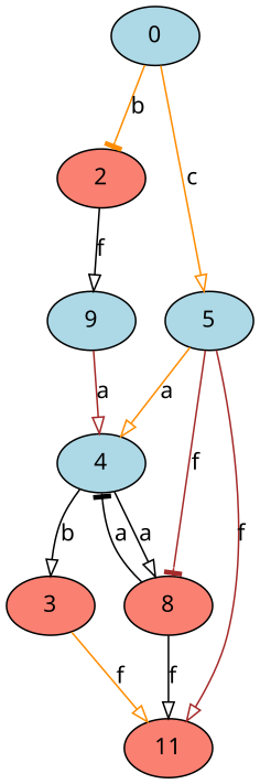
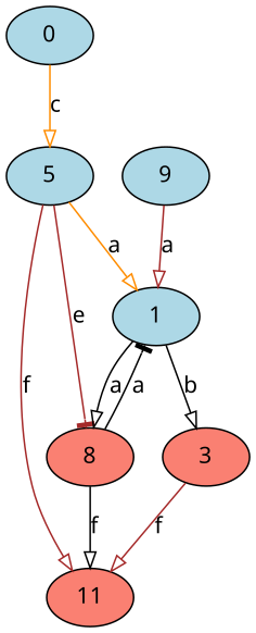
  strict digraph {
    fontname="Noto Sans"
    node [fillcolor=salmon fontname="Noto Sans" style=filled]
    edge [arrowhead=onormal color=black fontname="Noto Sans"]
-   2
    0 [fillcolor=lightblue]
    5 [fillcolor=lightblue]
    9 [fillcolor=lightblue]
-   1 [fillcolor=lightblue label=4]
+   1 [fillcolor=lightblue]
    8
    11
    3
-   2 -> 9 [label=f]
-   0 -> 2 [arrowhead=tee color=darkorange label=b]
    0 -> 5 [color=darkorange label=c]
    5 -> 1 [color=darkorange label=a]
-   5 -> 8 [arrowhead=tee color=brown label=f]
+   5 -> 8 [arrowhead=tee color=brown label=e]
    5 -> 11 [color=brown label=f]
    9 -> 1 [color=brown label=a]
    1 -> 8 [label=a]
    1 -> 3 [label=b]
    8 -> 1 [arrowhead=tee label=a]
    8 -> 11 [label=f]
-   3 -> 11 [color=darkorange label=f]
+   3 -> 11 [color=brown label=f]
  }
